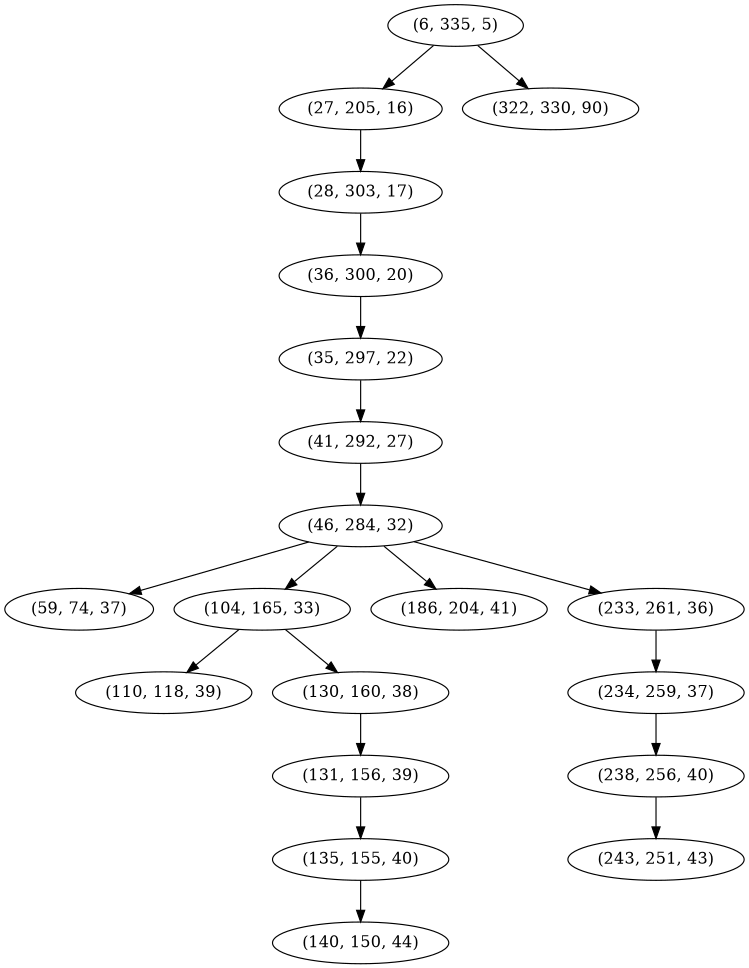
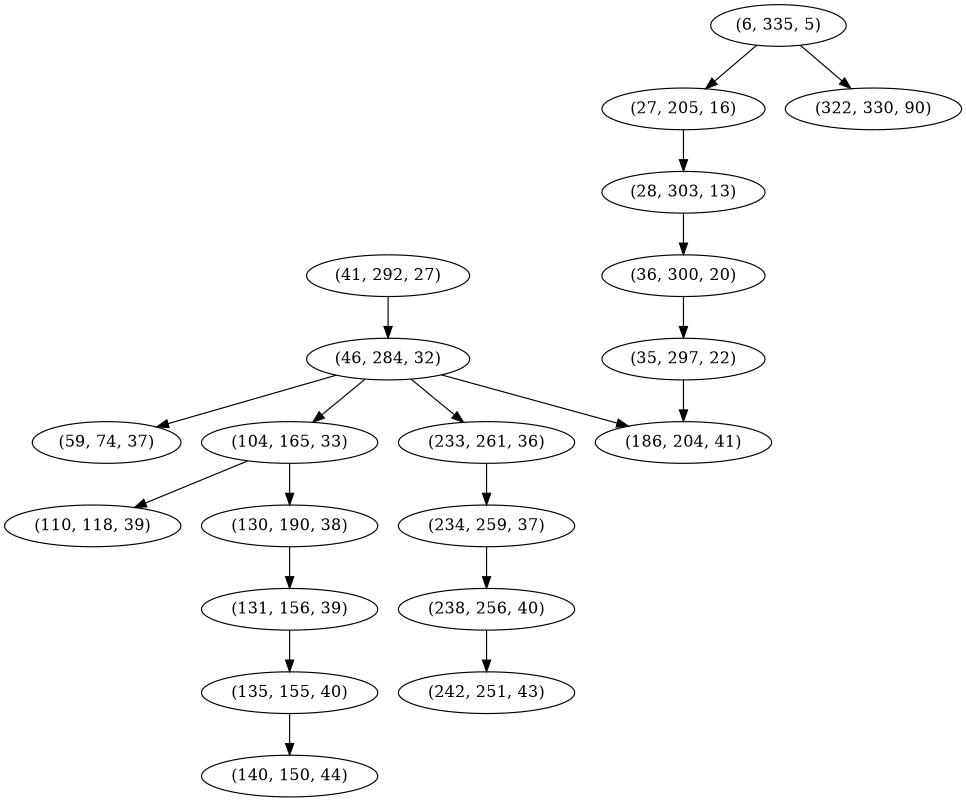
  digraph {
    n1 [label="(27, 205, 16)"]
    "(6, 335, 5)"
    n3 [label="(322, 330, 90)"]
-   "(28, 303, 17)"
+   "(28, 303, 17)" [label="(28, 303, 13)"]
    n5 [label="(36, 300, 20)"]
    "(35, 297, 22)"
    "(41, 292, 27)"
    "(46, 284, 32)"
    "(59, 74, 37)"
    "(104, 165, 33)"
    "(186, 204, 41)"
    "(233, 261, 36)"
    "(110, 118, 39)"
-   "(130, 160, 38)"
+   "(130, 160, 38)" [label="(130, 190, 38)"]
    "(234, 259, 37)"
    "(131, 156, 39)"
    "(135, 155, 40)"
    "(140, 150, 44)"
    "(238, 256, 40)"
-   "(242, 251, 43)" [label="(243, 251, 43)"]
+   "(242, 251, 43)"
    n1 -> "(28, 303, 17)"
    "(6, 335, 5)" -> n1
    "(6, 335, 5)" -> n3
    "(28, 303, 17)" -> n5
    n5 -> "(35, 297, 22)"
-   "(35, 297, 22)" -> "(41, 292, 27)"
+   "(35, 297, 22)" -> "(186, 204, 41)"
    "(41, 292, 27)" -> "(46, 284, 32)"
    "(46, 284, 32)" -> "(59, 74, 37)"
    "(46, 284, 32)" -> "(104, 165, 33)"
    "(46, 284, 32)" -> "(186, 204, 41)"
    "(46, 284, 32)" -> "(233, 261, 36)"
    "(104, 165, 33)" -> "(110, 118, 39)"
    "(104, 165, 33)" -> "(130, 160, 38)"
    "(233, 261, 36)" -> "(234, 259, 37)"
    "(130, 160, 38)" -> "(131, 156, 39)"
    "(234, 259, 37)" -> "(238, 256, 40)"
    "(131, 156, 39)" -> "(135, 155, 40)"
    "(135, 155, 40)" -> "(140, 150, 44)"
    "(238, 256, 40)" -> "(242, 251, 43)"
  }
